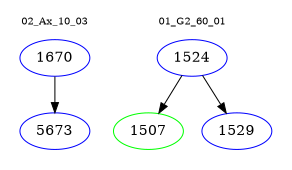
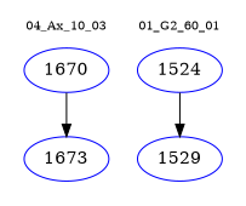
  digraph {
    node [color=blue]
    edge [color=black]
    n1 [label=1670]
-   n2 [label=5673]
+   n2 [label=1673]
    n3 [label=1524]
-   n4 [color=green label=1507]
    n5 [label=1529]
    subgraph cluster_1 {
      color=white
      fontsize=10
-     label="02_Ax_10_03"
+     label="04_Ax_10_03"
      n1
      n2
    }
    subgraph cluster_2 {
      color=white
      fontsize=10
      label="01_G2_60_01"
      n3
-     n4
      n5
    }
    n1 -> n2
-   n3 -> n4
    n3 -> n5
  }
